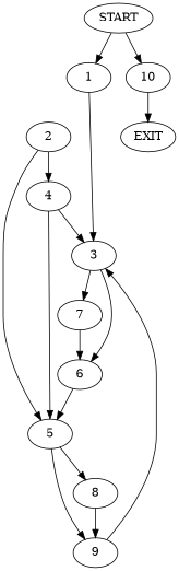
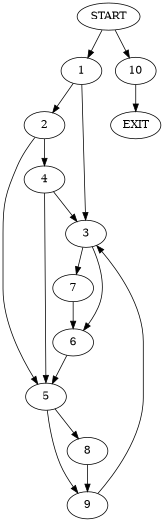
  digraph {
    n1 [label=START]
    1
    10
    2
    3
    n6 [label=EXIT]
    4
    5
    6
    7
    8
    9
    n1 -> 1
    n1 -> 10
+   1 -> 2
    1 -> 3
    10 -> n6
    2 -> 4
    2 -> 5
    3 -> 6
    3 -> 7
    4 -> 3
    4 -> 5
    5 -> 8
    5 -> 9
    6 -> 5
    7 -> 6
    8 -> 9
    9 -> 3
  }
